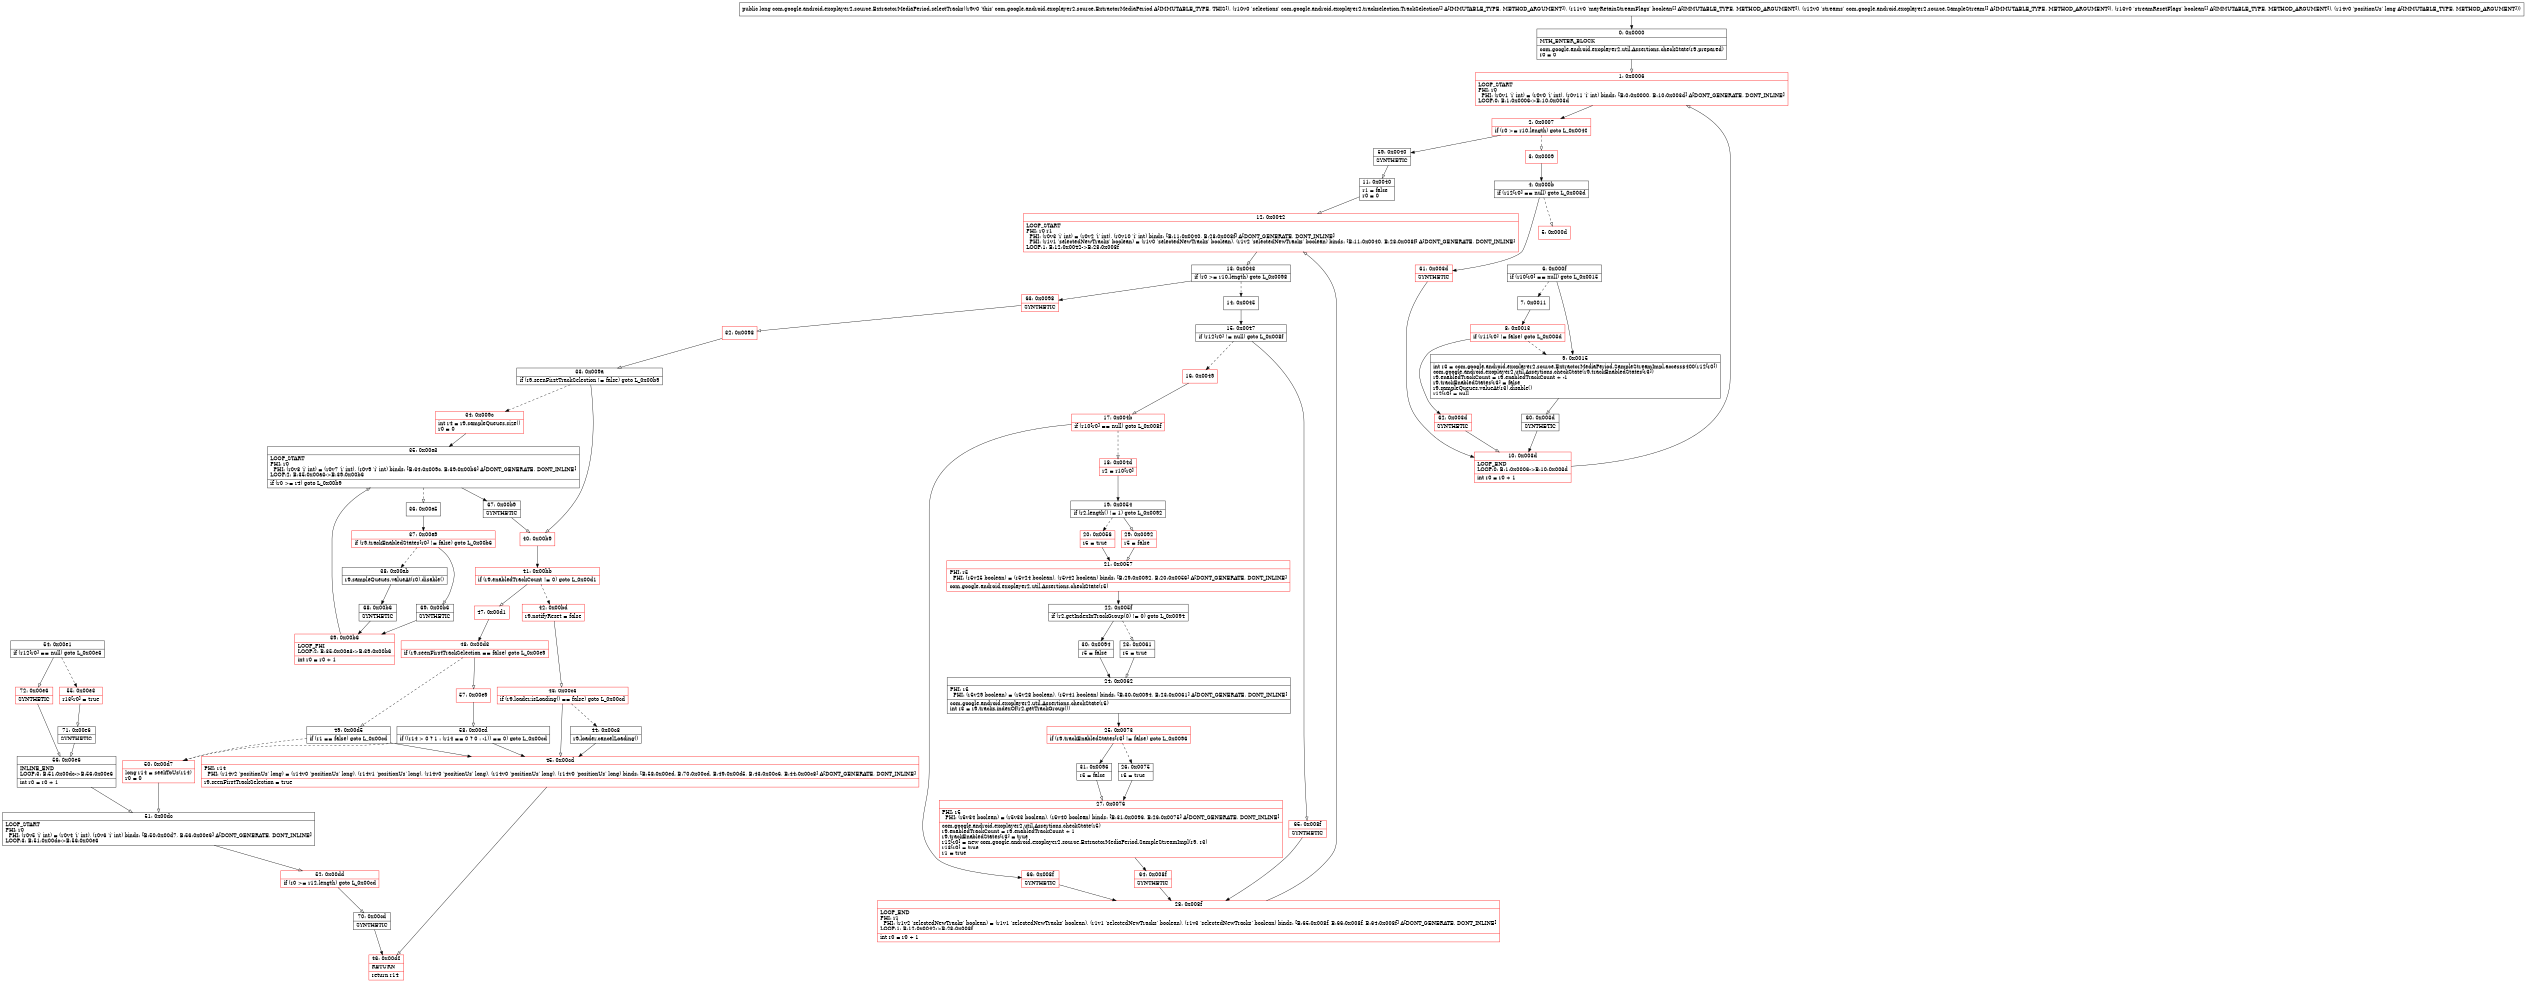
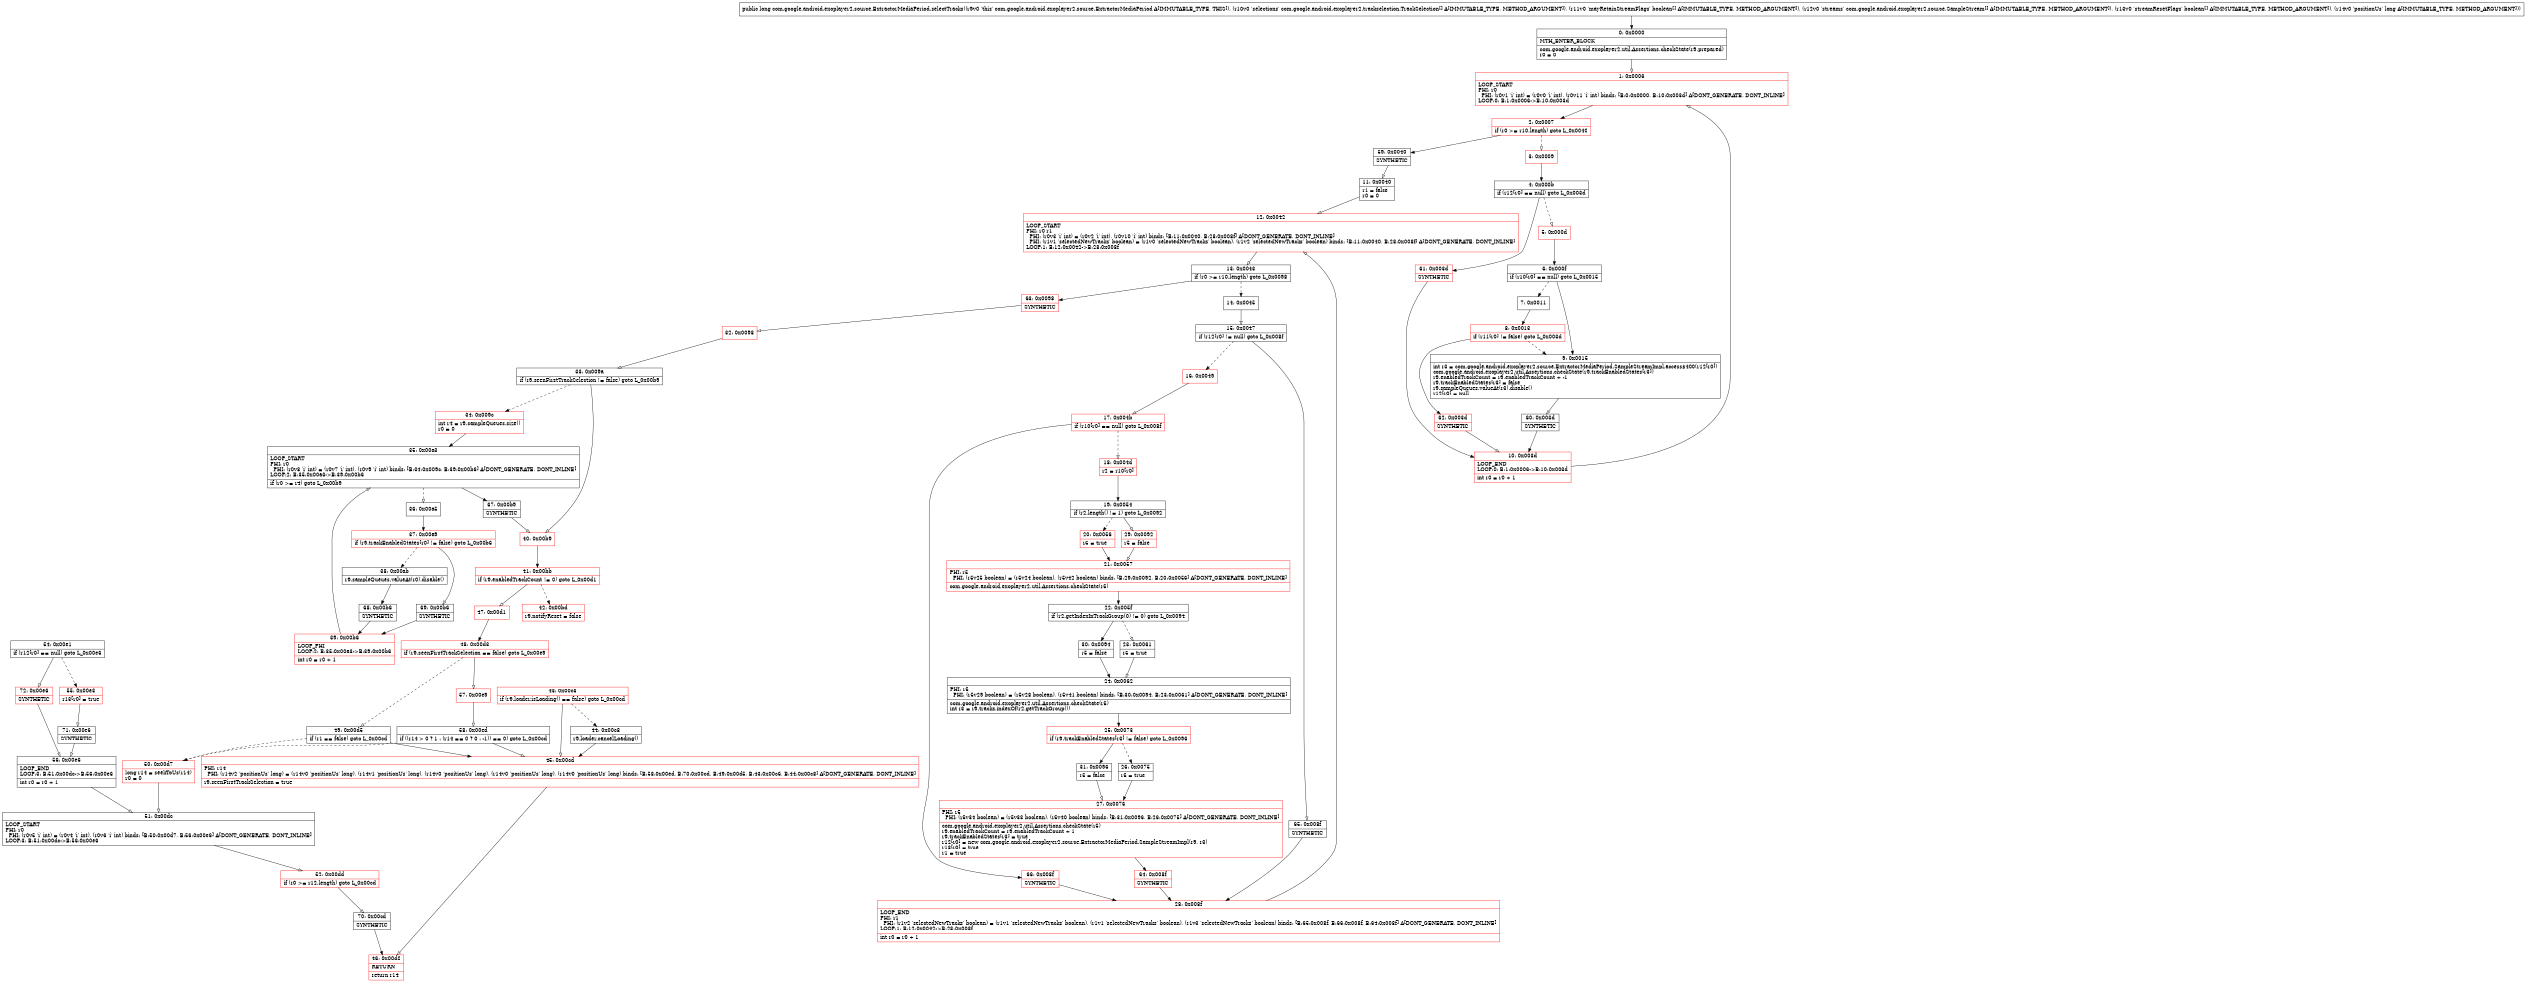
  digraph {
    node [color=red shape=record]
    edge [arrowhead=normal]
    n1 [color=black label="{0\:\ 0x0000|MTH_ENTER_BLOCK\l|com.google.android.exoplayer2.util.Assertions.checkState(r9.prepared)\lr0 = 0\l}"]
    n2 [label="{1\:\ 0x0006|LOOP_START\lPHI: r0 \l  PHI: (r0v1 'i' int) = (r0v0 'i' int), (r0v11 'i' int) binds: [B:0:0x0000, B:10:0x003d] A[DONT_GENERATE, DONT_INLINE]\lLOOP:0: B:1:0x0006\-\>B:10:0x003d\l}"]
    n3 [label="{2\:\ 0x0007|if (r0 \>= r10.length) goto L_0x0040\l}"]
    n4 [label="{3\:\ 0x0009}"]
    n5 [color=black label="{59\:\ 0x0040|SYNTHETIC\l}"]
    n6 [color=black label="{4\:\ 0x000b|if (r12[r0] == null) goto L_0x003d\l}"]
    n7 [color=black label="{11\:\ 0x0040|r1 = false\lr0 = 0\l}"]
    n8 [label="{5\:\ 0x000d}"]
    n9 [label="{61\:\ 0x003d|SYNTHETIC\l}"]
    n10 [color=black label="{6\:\ 0x000f|if (r10[r0] == null) goto L_0x0015\l}"]
    n11 [label="{10\:\ 0x003d|LOOP_END\lLOOP:0: B:1:0x0006\-\>B:10:0x003d\l|int r0 = r0 + 1\l}"]
    n12 [color=black label="{7\:\ 0x0011}"]
    n13 [color=black label="{9\:\ 0x0015|int r3 = com.google.android.exoplayer2.source.ExtractorMediaPeriod.SampleStreamImpl.access$400(r12[r0])\lcom.google.android.exoplayer2.util.Assertions.checkState(r9.trackEnabledStates[r3])\lr9.enabledTrackCount = r9.enabledTrackCount + \-1\lr9.trackEnabledStates[r3] = false\lr9.sampleQueues.valueAt(r3).disable()\lr12[r0] = null\l}"]
    n14 [label="{8\:\ 0x0013|if (r11[r0] != false) goto L_0x003d\l}"]
    n15 [color=black label="{60\:\ 0x003d|SYNTHETIC\l}"]
    n16 [label="{62\:\ 0x003d|SYNTHETIC\l}"]
    n17 [label="{12\:\ 0x0042|LOOP_START\lPHI: r0 r1 \l  PHI: (r0v3 'i' int) = (r0v2 'i' int), (r0v10 'i' int) binds: [B:11:0x0040, B:28:0x008f] A[DONT_GENERATE, DONT_INLINE]\l  PHI: (r1v1 'selectedNewTracks' boolean) = (r1v0 'selectedNewTracks' boolean), (r1v2 'selectedNewTracks' boolean) binds: [B:11:0x0040, B:28:0x008f] A[DONT_GENERATE, DONT_INLINE]\lLOOP:1: B:12:0x0042\-\>B:28:0x008f\l}"]
    n18 [color=black label="{13\:\ 0x0043|if (r0 \>= r10.length) goto L_0x0098\l}"]
    n19 [color=black label="{14\:\ 0x0045}"]
    n20 [label="{63\:\ 0x0098|SYNTHETIC\l}"]
    n21 [color=black label="{15\:\ 0x0047|if (r12[r0] != null) goto L_0x008f\l}"]
    n22 [label="{32\:\ 0x0098}"]
    n23 [label="{16\:\ 0x0049}"]
-   n24 [label="{65\:\ 0x008f|SYNTHETIC\l}"]
+   n24 [color=black label="{65\:\ 0x008f|SYNTHETIC\l}"]
    n25 [label="{17\:\ 0x004b|if (r10[r0] == null) goto L_0x008f\l}"]
    n26 [label="{28\:\ 0x008f|LOOP_END\lPHI: r1 \l  PHI: (r1v2 'selectedNewTracks' boolean) = (r1v1 'selectedNewTracks' boolean), (r1v1 'selectedNewTracks' boolean), (r1v3 'selectedNewTracks' boolean) binds: [B:65:0x008f, B:66:0x008f, B:64:0x008f] A[DONT_GENERATE, DONT_INLINE]\lLOOP:1: B:12:0x0042\-\>B:28:0x008f\l|int r0 = r0 + 1\l}"]
    n27 [label="{18\:\ 0x004d|r2 = r10[r0]\l}"]
    n28 [label="{66\:\ 0x008f|SYNTHETIC\l}"]
    n29 [color=black label="{19\:\ 0x0054|if (r2.length() != 1) goto L_0x0092\l}"]
    n30 [label="{20\:\ 0x0056|r5 = true\l}"]
    n31 [label="{29\:\ 0x0092|r5 = false\l}"]
    n32 [label="{21\:\ 0x0057|PHI: r5 \l  PHI: (r5v25 boolean) = (r5v24 boolean), (r5v42 boolean) binds: [B:29:0x0092, B:20:0x0056] A[DONT_GENERATE, DONT_INLINE]\l|com.google.android.exoplayer2.util.Assertions.checkState(r5)\l}"]
    n33 [color=black label="{22\:\ 0x005f|if (r2.getIndexInTrackGroup(0) != 0) goto L_0x0094\l}"]
    n34 [color=black label="{23\:\ 0x0061|r5 = true\l}"]
    n35 [color=black label="{30\:\ 0x0094|r5 = false\l}"]
    n36 [color=black label="{24\:\ 0x0062|PHI: r5 \l  PHI: (r5v29 boolean) = (r5v28 boolean), (r5v41 boolean) binds: [B:30:0x0094, B:23:0x0061] A[DONT_GENERATE, DONT_INLINE]\l|com.google.android.exoplayer2.util.Assertions.checkState(r5)\lint r3 = r9.tracks.indexOf(r2.getTrackGroup())\l}"]
    n37 [label="{25\:\ 0x0073|if (r9.trackEnabledStates[r3] != false) goto L_0x0096\l}"]
    n38 [color=black label="{26\:\ 0x0075|r5 = true\l}"]
    n39 [color=black label="{31\:\ 0x0096|r5 = false\l}"]
    n40 [label="{27\:\ 0x0076|PHI: r5 \l  PHI: (r5v34 boolean) = (r5v33 boolean), (r5v40 boolean) binds: [B:31:0x0096, B:26:0x0075] A[DONT_GENERATE, DONT_INLINE]\l|com.google.android.exoplayer2.util.Assertions.checkState(r5)\lr9.enabledTrackCount = r9.enabledTrackCount + 1\lr9.trackEnabledStates[r3] = true\lr12[r0] = new com.google.android.exoplayer2.source.ExtractorMediaPeriod.SampleStreamImpl(r9, r3)\lr13[r0] = true\lr1 = true\l}"]
    n41 [label="{64\:\ 0x008f|SYNTHETIC\l}"]
    n42 [color=black label="{33\:\ 0x009a|if (r9.seenFirstTrackSelection != false) goto L_0x00b9\l}"]
    n43 [label="{34\:\ 0x009c|int r4 = r9.sampleQueues.size()\lr0 = 0\l}"]
    n44 [label="{40\:\ 0x00b9}"]
    n45 [color=black label="{35\:\ 0x00a3|LOOP_START\lPHI: r0 \l  PHI: (r0v8 'i' int) = (r0v7 'i' int), (r0v9 'i' int) binds: [B:34:0x009c, B:39:0x00b6] A[DONT_GENERATE, DONT_INLINE]\lLOOP:2: B:35:0x00a3\-\>B:39:0x00b6\l|if (r0 \>= r4) goto L_0x00b9\l}"]
    n46 [label="{41\:\ 0x00bb|if (r9.enabledTrackCount != 0) goto L_0x00d1\l}"]
    n47 [color=black label="{36\:\ 0x00a5}"]
    n48 [color=black label="{67\:\ 0x00b9|SYNTHETIC\l}"]
    n49 [label="{37\:\ 0x00a9|if (r9.trackEnabledStates[r0] != false) goto L_0x00b6\l}"]
    n50 [color=black label="{38\:\ 0x00ab|r9.sampleQueues.valueAt(r0).disable()\l}"]
    n51 [color=black label="{69\:\ 0x00b6|SYNTHETIC\l}"]
    n52 [color=black label="{68\:\ 0x00b6|SYNTHETIC\l}"]
    n53 [label="{39\:\ 0x00b6|LOOP_PHI\lLOOP:2: B:35:0x00a3\-\>B:39:0x00b6\l|int r0 = r0 + 1\l}"]
    n54 [label="{42\:\ 0x00bd|r9.notifyReset = false\l}"]
    n55 [label="{47\:\ 0x00d1}"]
    n56 [label="{43\:\ 0x00c6|if (r9.loader.isLoading() == false) goto L_0x00cd\l}"]
    n57 [label="{48\:\ 0x00d3|if (r9.seenFirstTrackSelection == false) goto L_0x00e9\l}"]
    n58 [color=black label="{44\:\ 0x00c8|r9.loader.cancelLoading()\l}"]
    n59 [label="{45\:\ 0x00cd|PHI: r14 \l  PHI: (r14v2 'positionUs' long) = (r14v0 'positionUs' long), (r14v1 'positionUs' long), (r14v0 'positionUs' long), (r14v0 'positionUs' long), (r14v0 'positionUs' long) binds: [B:58:0x00ed, B:70:0x00cd, B:49:0x00d5, B:43:0x00c6, B:44:0x00c8] A[DONT_GENERATE, DONT_INLINE]\l|r9.seenFirstTrackSelection = true\l}"]
    n60 [label="{46\:\ 0x00d0|RETURN\l|return r14\l}"]
    n61 [color=black label="{49\:\ 0x00d5|if (r1 == false) goto L_0x00cd\l}"]
    n62 [label="{57\:\ 0x00e9}"]
    n63 [label="{50\:\ 0x00d7|long r14 = seekToUs(r14)\lr0 = 0\l}"]
    n64 [color=black label="{58\:\ 0x00ed|if ((r14 \> 0 ? 1 : (r14 == 0 ? 0 : \-1)) == 0) goto L_0x00cd\l}"]
    n65 [color=black label="{51\:\ 0x00dc|LOOP_START\lPHI: r0 \l  PHI: (r0v5 'i' int) = (r0v4 'i' int), (r0v6 'i' int) binds: [B:50:0x00d7, B:56:0x00e6] A[DONT_GENERATE, DONT_INLINE]\lLOOP:3: B:51:0x00dc\-\>B:56:0x00e6\l}"]
    n66 [label="{52\:\ 0x00dd|if (r0 \>= r12.length) goto L_0x00cd\l}"]
    n67 [color=black label="{70\:\ 0x00cd|SYNTHETIC\l}"]
    n68 [color=black label="{54\:\ 0x00e1|if (r12[r0] == null) goto L_0x00e6\l}"]
    n69 [label="{55\:\ 0x00e3|r13[r0] = true\l}"]
    n70 [label="{72\:\ 0x00e6|SYNTHETIC\l}"]
    n71 [color=black label="{71\:\ 0x00e6|SYNTHETIC\l}"]
-   n72 [color=black label="{56\:\ 0x00e6|INLINE_END\lLOOP:3: B:51:0x00dc\-\>B:56:0x00e6\l|int r0 = r0 + 1\l}"]
+   n72 [color=black label="{56\:\ 0x00e6|LOOP_END\lLOOP:3: B:51:0x00dc\-\>B:56:0x00e6\l|int r0 = r0 + 1\l}"]
    n73 [color=black label="{public long com.google.android.exoplayer2.source.ExtractorMediaPeriod.selectTracks((r9v0 'this' com.google.android.exoplayer2.source.ExtractorMediaPeriod A[IMMUTABLE_TYPE, THIS]), (r10v0 'selections' com.google.android.exoplayer2.trackselection.TrackSelection[] A[IMMUTABLE_TYPE, METHOD_ARGUMENT]), (r11v0 'mayRetainStreamFlags' boolean[] A[IMMUTABLE_TYPE, METHOD_ARGUMENT]), (r12v0 'streams' com.google.android.exoplayer2.source.SampleStream[] A[IMMUTABLE_TYPE, METHOD_ARGUMENT]), (r13v0 'streamResetFlags' boolean[] A[IMMUTABLE_TYPE, METHOD_ARGUMENT]), (r14v0 'positionUs' long A[IMMUTABLE_TYPE, METHOD_ARGUMENT])) }"]
    n1 -> n2 [arrowhead=onormal]
    n2 -> n3
    n3 -> n4 [arrowhead=onormal style=dashed]
    n3 -> n5
    n4 -> n6
    n5 -> n7 [arrowhead=onormal]
    n6 -> n8 [arrowhead=onormal style=dashed]
    n6 -> n9
    n7 -> n17 [arrowhead=onormal]
+   n8 -> n10
    n9 -> n11
    n10 -> n12 [style=dashed]
    n10 -> n13
    n11 -> n2 [arrowhead=onormal]
    n12 -> n14
    n13 -> n15 [arrowhead=onormal]
    n14 -> n13 [style=dashed]
    n14 -> n16
    n15 -> n11
    n16 -> n11 [arrowhead=onormal]
    n17 -> n18 [arrowhead=onormal]
    n18 -> n19 [style=dashed]
    n18 -> n20
-   n19 -> n21
+   n19 -> n21 [arrowhead=onormal]
    n20 -> n22 [arrowhead=onormal]
    n21 -> n23 [style=dashed]
    n21 -> n24 [arrowhead=onormal]
    n22 -> n42 [arrowhead=onormal]
    n23 -> n25 [arrowhead=onormal]
    n24 -> n26
    n25 -> n27 [arrowhead=onormal style=dashed]
    n25 -> n28
    n26 -> n17 [arrowhead=onormal]
    n27 -> n29
    n28 -> n26
    n29 -> n30 [style=dashed]
    n29 -> n31 [arrowhead=onormal]
    n30 -> n32
    n31 -> n32 [arrowhead=onormal]
    n32 -> n33
    n33 -> n34 [arrowhead=onormal style=dashed]
    n33 -> n35
    n34 -> n36 [arrowhead=onormal]
    n35 -> n36
    n36 -> n37
    n37 -> n38 [style=dashed]
    n37 -> n39
    n38 -> n40
    n39 -> n40 [arrowhead=onormal]
    n40 -> n41
    n41 -> n26
    n42 -> n43 [style=dashed]
    n42 -> n44 [arrowhead=onormal]
    n43 -> n45
    n44 -> n46
    n45 -> n47 [arrowhead=onormal style=dashed]
    n45 -> n48
    n46 -> n54 [style=dashed]
    n46 -> n55 [arrowhead=onormal]
    n47 -> n49
    n48 -> n44 [arrowhead=onormal]
    n49 -> n50 [style=dashed]
    n49 -> n51 [arrowhead=onormal]
    n50 -> n52
    n51 -> n53
    n52 -> n53
    n53 -> n45 [arrowhead=onormal]
-   n54 -> n56 [arrowhead=onormal]
    n55 -> n57
    n56 -> n58 [style=dashed]
    n56 -> n59 [arrowhead=onormal]
    n57 -> n61 [arrowhead=onormal style=dashed]
    n57 -> n62 [arrowhead=onormal]
    n58 -> n59
    n59 -> n60 [arrowhead=onormal]
    n61 -> n59
    n61 -> n63 [style=dashed]
    n62 -> n64 [arrowhead=onormal]
    n63 -> n65 [arrowhead=onormal]
-   n64 -> n59
+   n64 -> n59 [arrowhead=onormal]
    n64 -> n63 [arrowhead=onormal style=dashed]
    n65 -> n66 [arrowhead=onormal]
    n66 -> n67 [arrowhead=onormal]
    n67 -> n60
    n68 -> n69 [style=dashed]
    n68 -> n70 [arrowhead=onormal]
    n69 -> n71 [arrowhead=onormal]
    n70 -> n72 [arrowhead=onormal]
    n71 -> n72 [arrowhead=onormal]
    n72 -> n65 [arrowhead=onormal]
    n73 -> n1
  }
